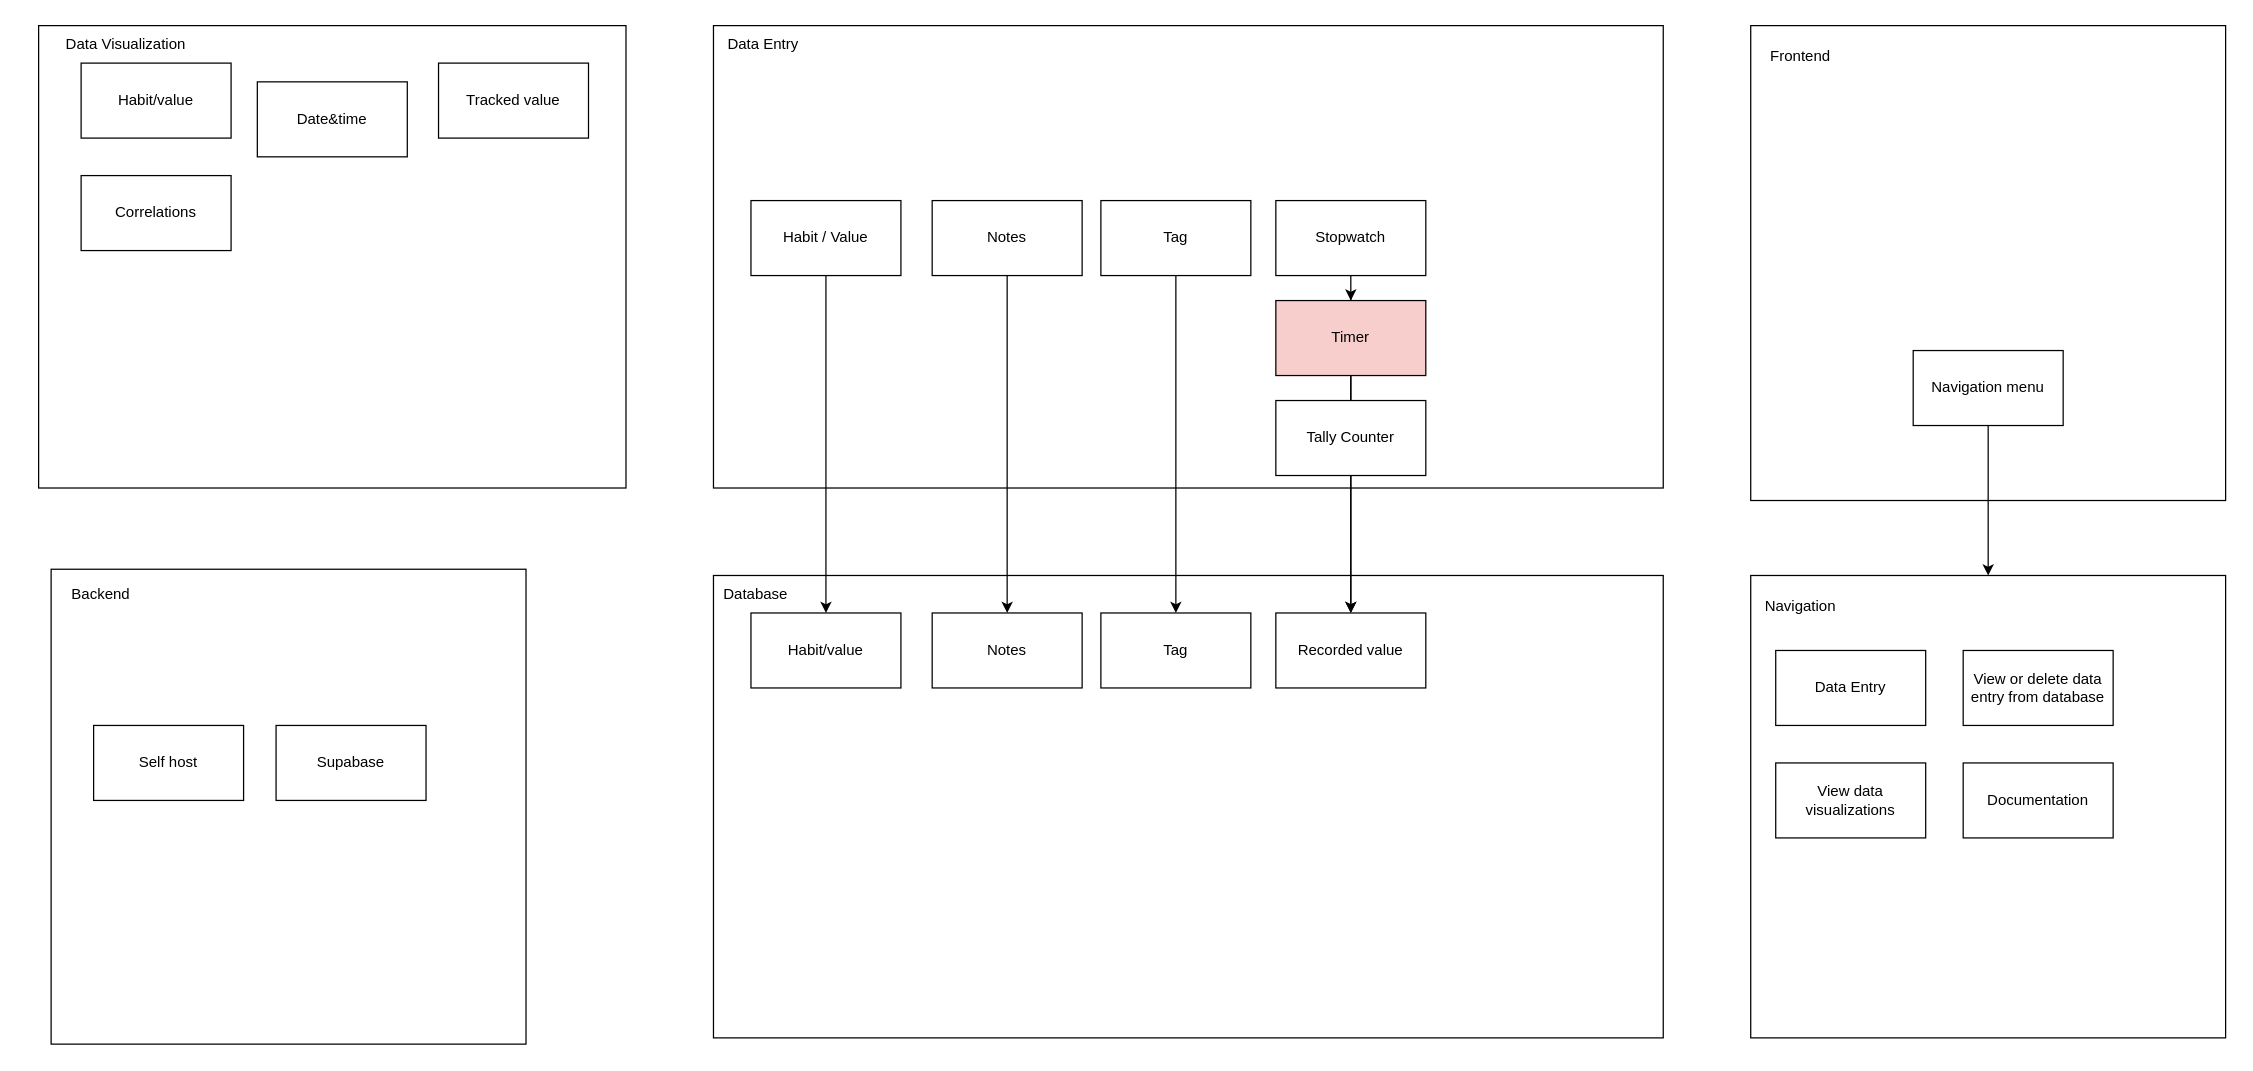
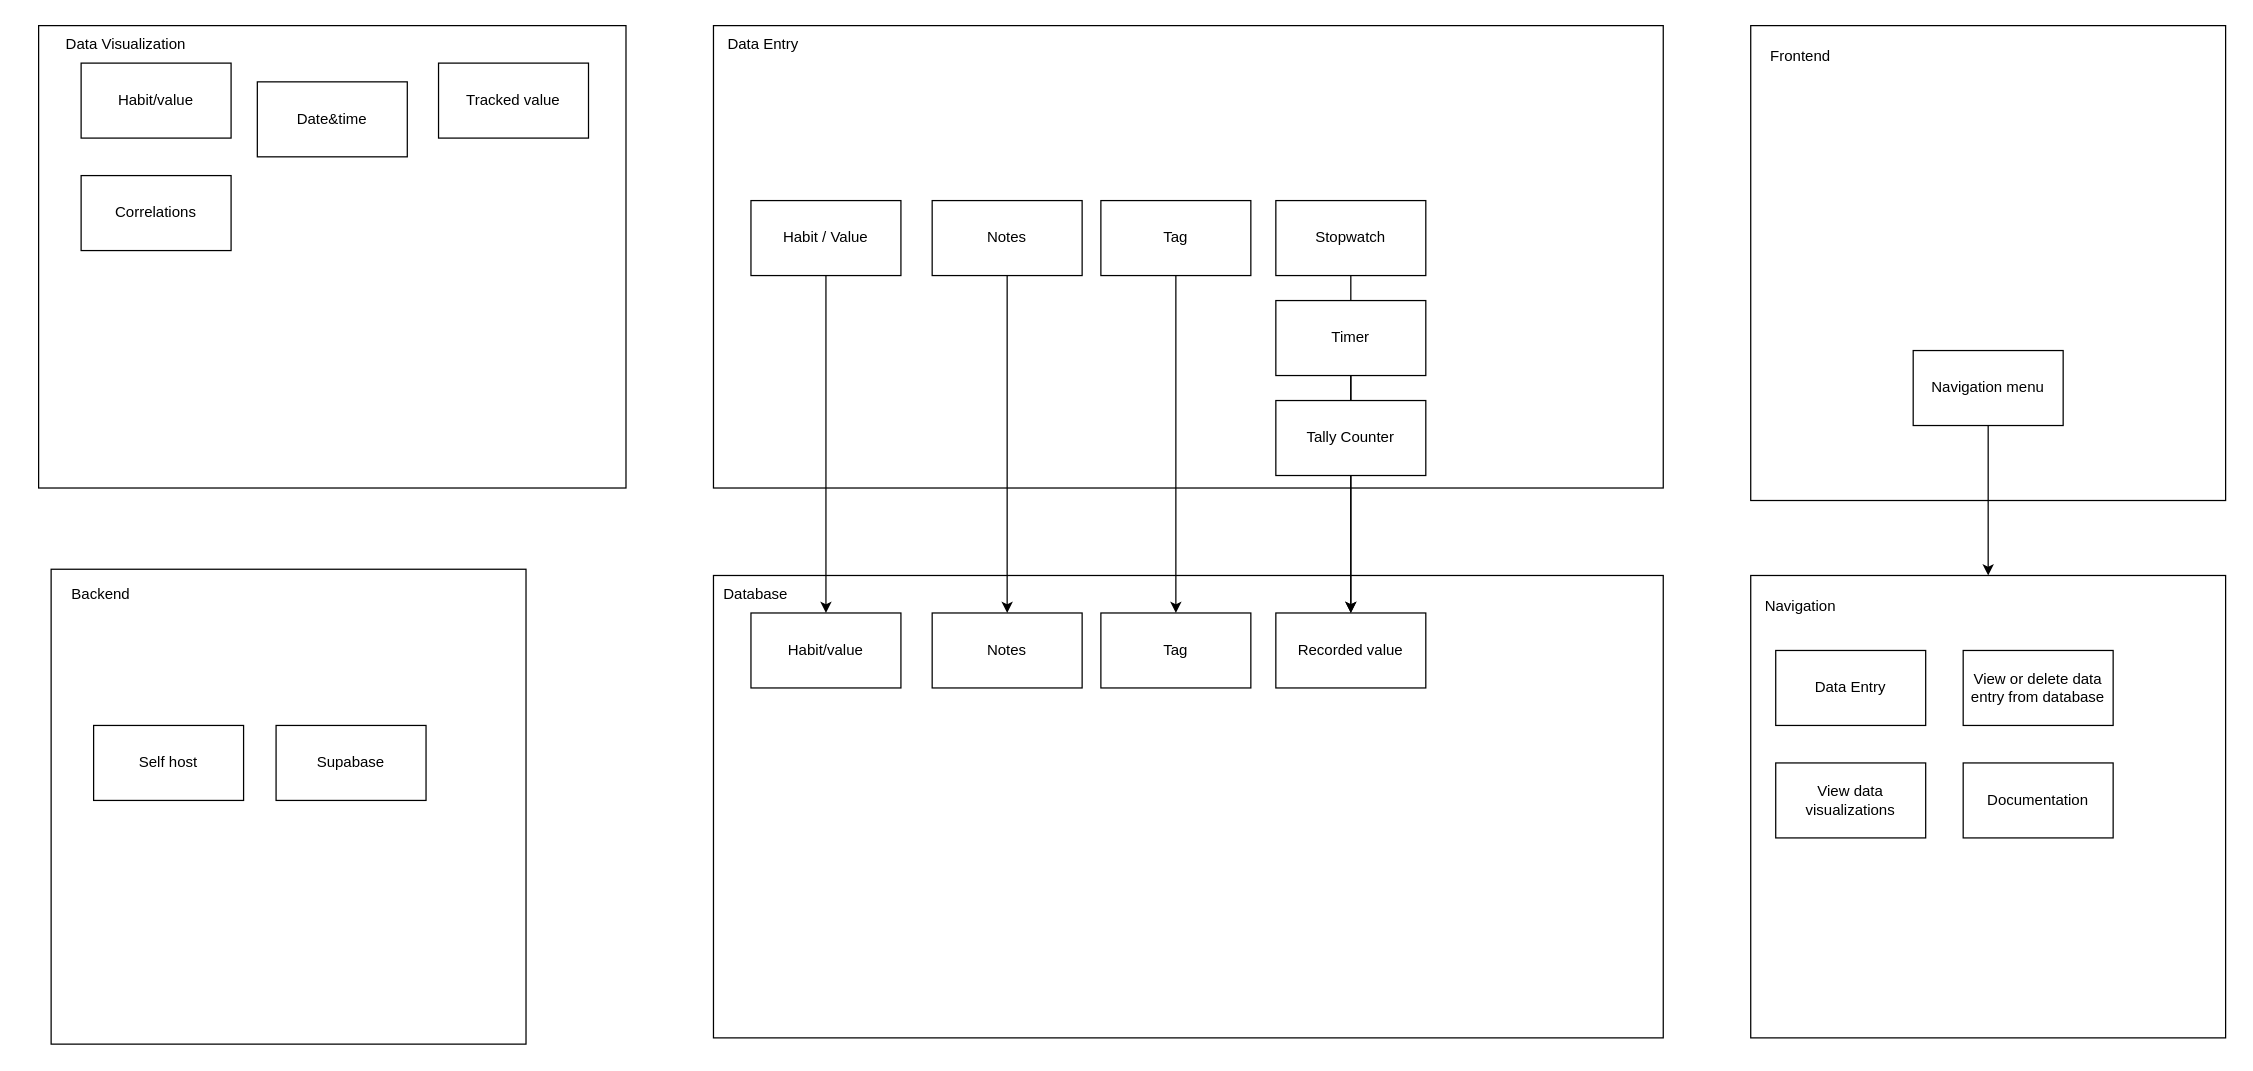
  <mxCell id="0" />
  <mxCell id="1" parent="0" />
  <mxCell id="2" value="" style="rounded=0;whiteSpace=wrap;html=1;" vertex="1" parent="1"><mxGeometry x="570" y="460" width="760" height="370" as="geometry" /></mxCell>
  <mxCell id="3" value="Recorded value" style="rounded=0;whiteSpace=wrap;html=1;" vertex="1" parent="1"><mxGeometry x="1020" y="490" width="120" height="60" as="geometry" /></mxCell>
  <mxCell id="4" value="" style="rounded=0;whiteSpace=wrap;html=1;" vertex="1" parent="1"><mxGeometry x="570" y="20" width="760" height="370" as="geometry" /></mxCell>
  <mxCell id="5" style="edgeStyle=orthogonalEdgeStyle;rounded=0;orthogonalLoop=1;jettySize=auto;html=1;startArrow=none;" edge="1" parent="1" source="20" target="3"><mxGeometry relative="1" as="geometry" /></mxCell>
  <mxCell id="6" value="Stopwatch" style="rounded=0;whiteSpace=wrap;html=1;" vertex="1" parent="1"><mxGeometry x="1020" y="160" width="120" height="60" as="geometry" /></mxCell>
  <mxCell id="7" style="edgeStyle=orthogonalEdgeStyle;rounded=0;orthogonalLoop=1;jettySize=auto;html=1;" edge="1" parent="1" source="20" target="3"><mxGeometry relative="1" as="geometry" /></mxCell>
  <mxCell id="8" value="Tally Counter" style="rounded=0;whiteSpace=wrap;html=1;" vertex="1" parent="1"><mxGeometry x="1020" y="320" width="120" height="60" as="geometry" /></mxCell>
  <mxCell id="9" value="Habit/value" style="rounded=0;whiteSpace=wrap;html=1;" vertex="1" parent="1"><mxGeometry x="600" y="490" width="120" height="60" as="geometry" /></mxCell>
  <mxCell id="10" value="Database" style="text;html=1;strokeColor=none;fillColor=none;align=center;verticalAlign=middle;whiteSpace=wrap;rounded=0;" vertex="1" parent="1"><mxGeometry x="574" y="460" width="60" height="30" as="geometry" /></mxCell>
  <mxCell id="11" value="Data Entry" style="text;html=1;strokeColor=none;fillColor=none;align=center;verticalAlign=middle;whiteSpace=wrap;rounded=0;" vertex="1" parent="1"><mxGeometry x="580" y="20" width="60" height="30" as="geometry" /></mxCell>
  <mxCell id="12" value="" style="rounded=0;whiteSpace=wrap;html=1;" vertex="1" parent="1"><mxGeometry x="30" y="20" width="470" height="370" as="geometry" /></mxCell>
  <mxCell id="13" value="Habit/value" style="rounded=0;whiteSpace=wrap;html=1;" vertex="1" parent="1"><mxGeometry x="64" y="50" width="120" height="60" as="geometry" /></mxCell>
  <mxCell id="14" value="Date&amp;amp;time" style="rounded=0;whiteSpace=wrap;html=1;" vertex="1" parent="1"><mxGeometry x="205" y="65" width="120" height="60" as="geometry" /></mxCell>
  <mxCell id="15" value="&lt;div&gt;Tracked value&lt;/div&gt;" style="rounded=0;whiteSpace=wrap;html=1;" vertex="1" parent="1"><mxGeometry x="350" y="50" width="120" height="60" as="geometry" /></mxCell>
  <mxCell id="16" value="Data Visualization" style="text;html=1;strokeColor=none;fillColor=none;align=center;verticalAlign=middle;whiteSpace=wrap;rounded=0;" vertex="1" parent="1"><mxGeometry x="20" y="20" width="160" height="30" as="geometry" /></mxCell>
  <mxCell id="17" value="Correlations" style="rounded=0;whiteSpace=wrap;html=1;" vertex="1" parent="1"><mxGeometry x="64" y="140" width="120" height="60" as="geometry" /></mxCell>
  <mxCell id="18" style="edgeStyle=orthogonalEdgeStyle;rounded=0;orthogonalLoop=1;jettySize=auto;html=1;" edge="1" parent="1" source="19" target="9"><mxGeometry relative="1" as="geometry" /></mxCell>
  <mxCell id="19" value="&lt;div&gt;Habit / Value&lt;/div&gt;" style="rounded=0;whiteSpace=wrap;html=1;" vertex="1" parent="1"><mxGeometry x="600" y="160" width="120" height="60" as="geometry" /></mxCell>
- <mxCell id="20" value="Timer" style="rounded=0;whiteSpace=wrap;html=1;fillColor=#f8cecc;" vertex="1" parent="1"><mxGeometry x="1020" y="240" width="120" height="60" as="geometry" /></mxCell>
- <mxCell id="21" value="" style="edgeStyle=orthogonalEdgeStyle;rounded=0;orthogonalLoop=1;jettySize=auto;html=1;endArrow=classic;" edge="1" parent="1" source="6" target="20"><mxGeometry relative="1" as="geometry"><mxPoint x="950" y="160" as="sourcePoint" /><mxPoint x="950" y="490" as="targetPoint" /></mxGeometry></mxCell>
+ <mxCell id="20" value="Timer" style="rounded=0;whiteSpace=wrap;html=1;" vertex="1" parent="1"><mxGeometry x="1020" y="240" width="120" height="60" as="geometry" /></mxCell>
+ <mxCell id="21" value="" style="edgeStyle=orthogonalEdgeStyle;rounded=0;orthogonalLoop=1;jettySize=auto;html=1;endArrow=none;" edge="1" parent="1" source="6" target="20"><mxGeometry relative="1" as="geometry"><mxPoint x="950" y="160" as="sourcePoint" /><mxPoint x="950" y="490" as="targetPoint" /></mxGeometry></mxCell>
  <mxCell id="22" style="edgeStyle=orthogonalEdgeStyle;rounded=0;orthogonalLoop=1;jettySize=auto;html=1;" edge="1" parent="1" source="23" target="26"><mxGeometry relative="1" as="geometry" /></mxCell>
  <mxCell id="23" value="Notes" style="rounded=0;whiteSpace=wrap;html=1;" vertex="1" parent="1"><mxGeometry x="745" y="160" width="120" height="60" as="geometry" /></mxCell>
  <mxCell id="24" style="edgeStyle=orthogonalEdgeStyle;rounded=0;orthogonalLoop=1;jettySize=auto;html=1;" edge="1" parent="1" source="25" target="27"><mxGeometry relative="1" as="geometry" /></mxCell>
  <mxCell id="25" value="&lt;div&gt;Tag&lt;/div&gt;" style="rounded=0;whiteSpace=wrap;html=1;" vertex="1" parent="1"><mxGeometry x="880" y="160" width="120" height="60" as="geometry" /></mxCell>
  <mxCell id="26" value="Notes" style="rounded=0;whiteSpace=wrap;html=1;" vertex="1" parent="1"><mxGeometry x="745" y="490" width="120" height="60" as="geometry" /></mxCell>
  <mxCell id="27" value="&lt;div&gt;Tag&lt;/div&gt;" style="rounded=0;whiteSpace=wrap;html=1;" vertex="1" parent="1"><mxGeometry x="880" y="490" width="120" height="60" as="geometry" /></mxCell>
  <mxCell id="28" value="&lt;div align=&quot;left&quot;&gt;&lt;br&gt;&lt;/div&gt;" style="rounded=0;whiteSpace=wrap;html=1;align=left;" vertex="1" parent="1"><mxGeometry x="1400" y="20" width="380" height="380" as="geometry" /></mxCell>
  <mxCell id="29" value="&lt;div&gt;Frontend&lt;/div&gt;" style="text;html=1;strokeColor=none;fillColor=none;align=center;verticalAlign=middle;whiteSpace=wrap;rounded=0;" vertex="1" parent="1"><mxGeometry x="1410" y="30" width="60" height="30" as="geometry" /></mxCell>
  <mxCell id="30" style="edgeStyle=orthogonalEdgeStyle;rounded=0;orthogonalLoop=1;jettySize=auto;html=1;" edge="1" parent="1" source="31" target="32"><mxGeometry relative="1" as="geometry" /></mxCell>
  <mxCell id="31" value="&lt;div&gt;Navigation menu&lt;/div&gt;" style="rounded=0;whiteSpace=wrap;html=1;" vertex="1" parent="1"><mxGeometry x="1530" y="280" width="120" height="60" as="geometry" /></mxCell>
  <mxCell id="32" value="" style="rounded=0;whiteSpace=wrap;html=1;" vertex="1" parent="1"><mxGeometry x="1400" y="460" width="380" height="370" as="geometry" /></mxCell>
  <mxCell id="33" value="Navigation" style="text;html=1;strokeColor=none;fillColor=none;align=center;verticalAlign=middle;whiteSpace=wrap;rounded=0;" vertex="1" parent="1"><mxGeometry x="1410" y="470" width="60" height="30" as="geometry" /></mxCell>
  <mxCell id="34" value="Data Entry" style="rounded=0;whiteSpace=wrap;html=1;" vertex="1" parent="1"><mxGeometry x="1420" y="520" width="120" height="60" as="geometry" /></mxCell>
  <mxCell id="35" value="View or delete data entry from database" style="rounded=0;whiteSpace=wrap;html=1;" vertex="1" parent="1"><mxGeometry x="1570" y="520" width="120" height="60" as="geometry" /></mxCell>
  <mxCell id="36" value="View data visualizations" style="rounded=0;whiteSpace=wrap;html=1;" vertex="1" parent="1"><mxGeometry x="1420" y="610" width="120" height="60" as="geometry" /></mxCell>
  <mxCell id="37" value="Documentation" style="rounded=0;whiteSpace=wrap;html=1;" vertex="1" parent="1"><mxGeometry x="1570" y="610" width="120" height="60" as="geometry" /></mxCell>
  <mxCell id="38" value="&lt;div align=&quot;left&quot;&gt;&lt;br&gt;&lt;/div&gt;" style="rounded=0;whiteSpace=wrap;html=1;align=left;" vertex="1" parent="1"><mxGeometry x="40" y="455" width="380" height="380" as="geometry" /></mxCell>
  <mxCell id="39" value="&lt;div&gt;Backend&lt;/div&gt;" style="text;html=1;strokeColor=none;fillColor=none;align=center;verticalAlign=middle;whiteSpace=wrap;rounded=0;" vertex="1" parent="1"><mxGeometry x="50" y="460" width="60" height="30" as="geometry" /></mxCell>
  <mxCell id="40" value="Self host" style="rounded=0;whiteSpace=wrap;html=1;" vertex="1" parent="1"><mxGeometry x="74" y="580" width="120" height="60" as="geometry" /></mxCell>
  <mxCell id="41" value="Supabase" style="rounded=0;whiteSpace=wrap;html=1;" vertex="1" parent="1"><mxGeometry y="580" width="120" height="60" as="geometry" x="220" /></mxCell>
